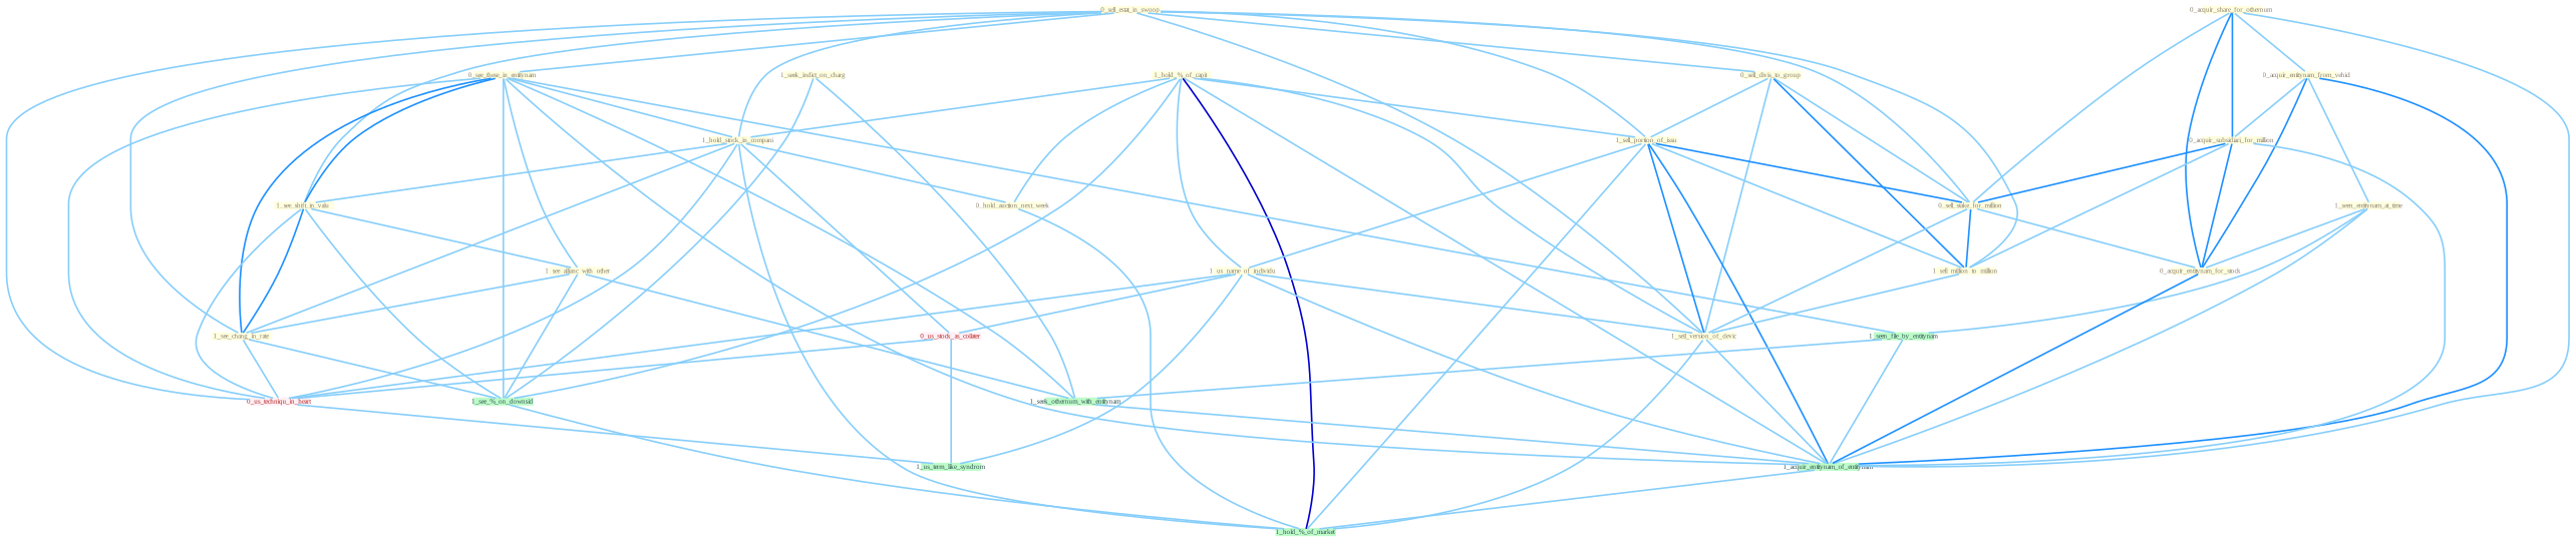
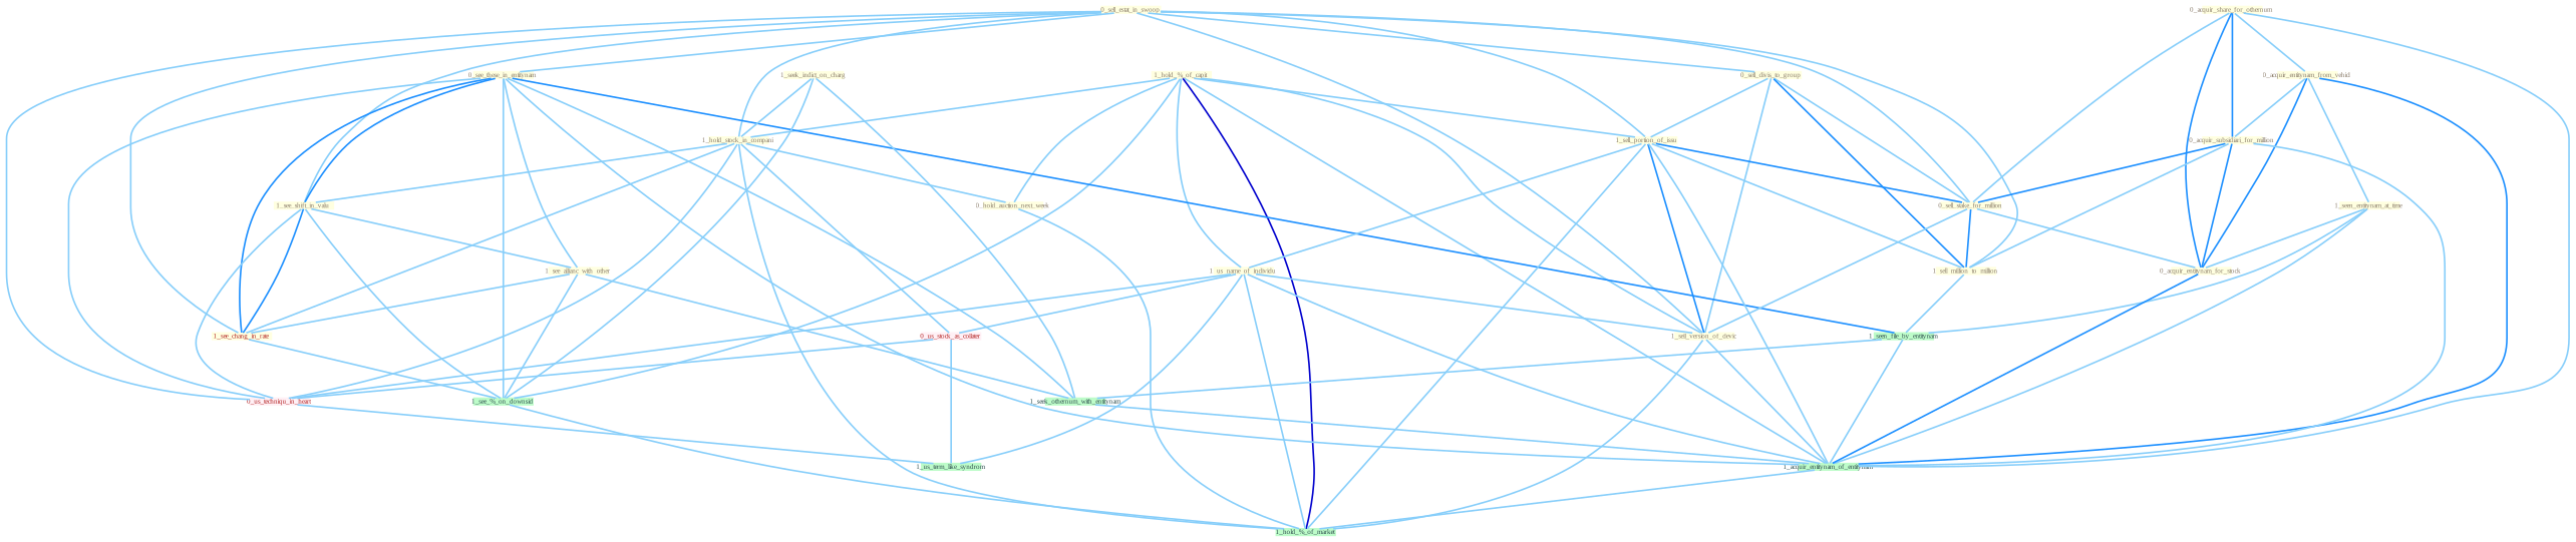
  graph {
    fontname="Liberation Serif"
    node [color="#ffffe0" fixedsize=true fontcolor="#8b7d6b" fontname="Liberation Serif" fontsize=4 shape=polygon style=filled]
    edge [color="#87cefa" fontname="Liberation Serif" w=1]
    "0_acquir_share_for_othernum " [height=.06 width=.5]
    "0_sell_estat_in_swoop " [height=.06 width=.5]
    "1_hold_%_of_capit " [height=.06 width=.5]
    "0_acquir_entitynam_from_vehicl " [height=.06 width=.5]
    "0_sell_divis_to_group " [height=.06 width=.5]
    "0_acquir_subsidiari_for_million " [height=.06 width=.5]
    "1_seen_entitynam_at_time " [height=.06 width=.5]
    "0_see_these_in_entitynam " [height=.06 width=.5]
    "1_hold_stock_in_compani " [height=.06 width=.5]
    "0_hold_auction_next_week " [height=.06 width=.5]
    "1_sell_portion_of_issu " [height=.06 width=.5]
    "1_us_name_of_individu " [height=.06 width=.5]
    "0_sell_stake_for_million " [height=.06 width=.5]
    "1_see_shift_in_valu " [height=.06 width=.5]
    "1_seek_indict_on_charg " [height=.06 width=.5]
    "1_sell_million_to_million " [height=.06 width=.5]
    "0_acquir_entitynam_for_stock " [height=.06 width=.5]
    "1_sell_version_of_devic " [height=.06 width=.5]
    "1_see_allianc_with_other " [height=.06 width=.5]
-   "1_see_chang_in_rate " [height=.06 width=.5]
+   "1_see_chang_in_rate " [fontcolor="#b22222" height=.06 width=.5]
    "0_us_stock_as_collater " [color="#fff0f5" fontcolor="#b22222" height=.06 width=.5]
    "0_us_techniqu_in_heart " [color="#fff0f5" fontcolor="#b22222" height=.06 width=.5]
    "1_acquir_entitynam_of_entitynam " [color="#BDFCC9" fontcolor="#2f4f4f" height=.06 width=.5]
    "1_see_%_on_downsid " [color="#BDFCC9" fontcolor="#2f4f4f" height=.06 width=.5]
    "1_hold_%_of_market " [color="#BDFCC9" fontcolor="#2f4f4f" height=.06 width=.5]
    "1_seen_file_by_entitynam " [color="#BDFCC9" fontcolor="#2f4f4f" height=.06 width=.5]
    n27 [color="#BDFCC9" fontcolor="#2f4f4f" height=.06 label="1_seek_othernum_with_entitynam" width=.5]
    "1_us_term_like_syndrom " [color="#BDFCC9" fontcolor="#2f4f4f" height=.06 width=.5]
    subgraph sub_1 {
      "0_acquir_share_for_othernum "
      "0_sell_estat_in_swoop "
      "1_hold_%_of_capit "
      "0_acquir_entitynam_from_vehicl "
      "0_sell_divis_to_group "
      "0_acquir_subsidiari_for_million "
      "1_seen_entitynam_at_time "
      "0_see_these_in_entitynam "
      "1_hold_stock_in_compani "
      "0_hold_auction_next_week "
      "1_sell_portion_of_issu "
      "1_us_name_of_individu "
      "0_sell_stake_for_million "
      "1_see_shift_in_valu "
      "1_seek_indict_on_charg "
      "1_sell_million_to_million "
      "0_acquir_entitynam_for_stock "
      "1_sell_version_of_devic "
      "1_see_allianc_with_other "
      "1_see_chang_in_rate "
    }
    subgraph sub_2 {
      "0_us_stock_as_collater "
      "0_us_techniqu_in_heart "
    }
    "0_acquir_share_for_othernum " -- "0_acquir_entitynam_from_vehicl "
    "0_acquir_share_for_othernum " -- "0_acquir_subsidiari_for_million " [color="#1e90ff" w=2]
    "0_acquir_share_for_othernum " -- "0_sell_stake_for_million "
    "0_acquir_share_for_othernum " -- "0_acquir_entitynam_for_stock " [color="#1e90ff" w=2]
    "0_acquir_share_for_othernum " -- "1_acquir_entitynam_of_entitynam "
    "0_sell_estat_in_swoop " -- "0_sell_divis_to_group "
    "0_sell_estat_in_swoop " -- "0_see_these_in_entitynam "
    "0_sell_estat_in_swoop " -- "1_hold_stock_in_compani "
    "0_sell_estat_in_swoop " -- "1_sell_portion_of_issu "
    "0_sell_estat_in_swoop " -- "0_sell_stake_for_million "
    "0_sell_estat_in_swoop " -- "1_see_shift_in_valu "
    "0_sell_estat_in_swoop " -- "1_sell_million_to_million "
    "0_sell_estat_in_swoop " -- "1_sell_version_of_devic "
    "0_sell_estat_in_swoop " -- "1_see_chang_in_rate "
    "0_sell_estat_in_swoop " -- "0_us_techniqu_in_heart "
    "1_hold_%_of_capit " -- "1_hold_stock_in_compani "
    "1_hold_%_of_capit " -- "0_hold_auction_next_week "
    "1_hold_%_of_capit " -- "1_sell_portion_of_issu "
    "1_hold_%_of_capit " -- "1_us_name_of_individu "
    "1_hold_%_of_capit " -- "1_sell_version_of_devic "
    "1_hold_%_of_capit " -- "1_acquir_entitynam_of_entitynam "
    "1_hold_%_of_capit " -- "1_see_%_on_downsid "
    "1_hold_%_of_capit " -- "1_hold_%_of_market " [color="#0000cd" w=3]
    "0_acquir_entitynam_from_vehicl " -- "0_acquir_subsidiari_for_million "
    "0_acquir_entitynam_from_vehicl " -- "1_seen_entitynam_at_time "
    "0_acquir_entitynam_from_vehicl " -- "0_acquir_entitynam_for_stock " [color="#1e90ff" w=2]
    "0_acquir_entitynam_from_vehicl " -- "1_acquir_entitynam_of_entitynam " [color="#1e90ff" w=2]
    "0_sell_divis_to_group " -- "1_sell_portion_of_issu "
    "0_sell_divis_to_group " -- "0_sell_stake_for_million "
    "0_sell_divis_to_group " -- "1_sell_million_to_million " [color="#1e90ff" w=2]
    "0_sell_divis_to_group " -- "1_sell_version_of_devic "
    "0_acquir_subsidiari_for_million " -- "0_sell_stake_for_million " [color="#1e90ff" w=2]
    "0_acquir_subsidiari_for_million " -- "1_sell_million_to_million "
    "0_acquir_subsidiari_for_million " -- "0_acquir_entitynam_for_stock " [color="#1e90ff" w=2]
    "0_acquir_subsidiari_for_million " -- "1_acquir_entitynam_of_entitynam "
    "1_seen_entitynam_at_time " -- "0_acquir_entitynam_for_stock "
    "1_seen_entitynam_at_time " -- "1_acquir_entitynam_of_entitynam "
    "1_seen_entitynam_at_time " -- "1_seen_file_by_entitynam "
-   "0_see_these_in_entitynam " -- "1_hold_stock_in_compani "
+   "1_seek_indict_on_charg " -- "1_hold_stock_in_compani "
    "0_see_these_in_entitynam " -- "1_see_shift_in_valu " [color="#1e90ff" w=2]
    "0_see_these_in_entitynam " -- "1_see_allianc_with_other "
    "0_see_these_in_entitynam " -- "1_see_chang_in_rate " [color="#1e90ff" w=2]
    "0_see_these_in_entitynam " -- "0_us_techniqu_in_heart "
    "0_see_these_in_entitynam " -- "1_acquir_entitynam_of_entitynam "
    "0_see_these_in_entitynam " -- "1_see_%_on_downsid "
-   "0_see_these_in_entitynam " -- "1_seen_file_by_entitynam "
+   "0_see_these_in_entitynam " -- "1_seen_file_by_entitynam " [color="#1e90ff"]
    "0_see_these_in_entitynam " -- n27
    "1_hold_stock_in_compani " -- "0_hold_auction_next_week "
    "1_hold_stock_in_compani " -- "1_see_shift_in_valu "
    "1_hold_stock_in_compani " -- "1_see_chang_in_rate "
    "1_hold_stock_in_compani " -- "0_us_stock_as_collater "
    "1_hold_stock_in_compani " -- "0_us_techniqu_in_heart "
    "1_hold_stock_in_compani " -- "1_hold_%_of_market "
    "0_hold_auction_next_week " -- "1_hold_%_of_market "
    "1_sell_portion_of_issu " -- "1_us_name_of_individu "
    "1_sell_portion_of_issu " -- "0_sell_stake_for_million " [color="#1e90ff"]
    "1_sell_portion_of_issu " -- "1_sell_million_to_million "
    "1_sell_portion_of_issu " -- "1_sell_version_of_devic " [color="#1e90ff" w=2]
-   "1_sell_portion_of_issu " -- "1_acquir_entitynam_of_entitynam " [color="#1e90ff"]
+   "1_sell_portion_of_issu " -- "1_acquir_entitynam_of_entitynam "
    "1_sell_portion_of_issu " -- "1_hold_%_of_market "
    "1_us_name_of_individu " -- "1_sell_version_of_devic "
    "1_us_name_of_individu " -- "0_us_stock_as_collater "
    "1_us_name_of_individu " -- "0_us_techniqu_in_heart "
    "1_us_name_of_individu " -- "1_acquir_entitynam_of_entitynam "
+   "1_us_name_of_individu " -- "1_hold_%_of_market "
    "1_us_name_of_individu " -- "1_us_term_like_syndrom "
    "0_sell_stake_for_million " -- "1_sell_million_to_million " [color="#1e90ff" w=2]
    "0_sell_stake_for_million " -- "0_acquir_entitynam_for_stock "
    "0_sell_stake_for_million " -- "1_sell_version_of_devic "
    "1_see_shift_in_valu " -- "1_see_allianc_with_other "
    "1_see_shift_in_valu " -- "1_see_chang_in_rate " [color="#1e90ff" w=2]
    "1_see_shift_in_valu " -- "0_us_techniqu_in_heart "
    "1_see_shift_in_valu " -- "1_see_%_on_downsid "
    "1_seek_indict_on_charg " -- "1_see_%_on_downsid "
    "1_seek_indict_on_charg " -- n27
-   "1_sell_million_to_million " -- "1_sell_version_of_devic "
+   "1_sell_million_to_million " -- "1_seen_file_by_entitynam "
    "0_acquir_entitynam_for_stock " -- "1_acquir_entitynam_of_entitynam " [color="#1e90ff" w=2]
    "1_sell_version_of_devic " -- "1_acquir_entitynam_of_entitynam "
    "1_sell_version_of_devic " -- "1_hold_%_of_market "
    "1_see_allianc_with_other " -- "1_see_chang_in_rate "
    "1_see_allianc_with_other " -- "1_see_%_on_downsid "
    "1_see_allianc_with_other " -- n27
-   "1_see_chang_in_rate " -- "0_us_techniqu_in_heart "
    "1_see_chang_in_rate " -- "1_see_%_on_downsid "
    "0_us_stock_as_collater " -- "0_us_techniqu_in_heart "
    "0_us_stock_as_collater " -- "1_us_term_like_syndrom "
    "0_us_techniqu_in_heart " -- "1_us_term_like_syndrom "
    "1_acquir_entitynam_of_entitynam " -- "1_hold_%_of_market "
    "1_see_%_on_downsid " -- "1_hold_%_of_market "
    "1_seen_file_by_entitynam " -- "1_acquir_entitynam_of_entitynam "
    "1_seen_file_by_entitynam " -- n27
    n27 -- "1_acquir_entitynam_of_entitynam "
  }
